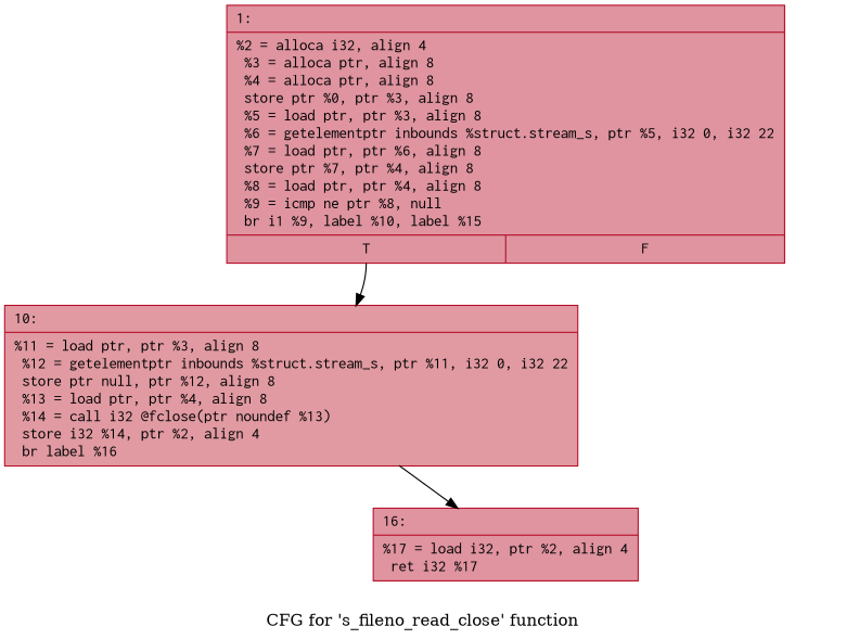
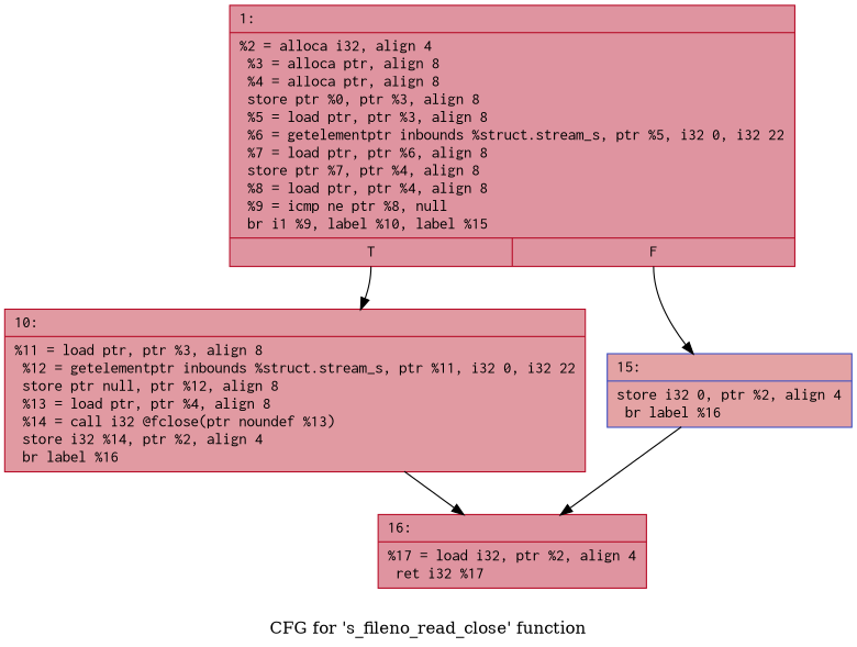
  digraph {
    label="CFG for 's_fileno_read_close' function"
    node [color="#b70d28ff" fillcolor="#b70d2870" fontname=Courier shape=record style=filled]
    n1 [label="{1:\l|  %2 = alloca i32, align 4\l  %3 = alloca ptr, align 8\l  %4 = alloca ptr, align 8\l  store ptr %0, ptr %3, align 8\l  %5 = load ptr, ptr %3, align 8\l  %6 = getelementptr inbounds %struct.stream_s, ptr %5, i32 0, i32 22\l  %7 = load ptr, ptr %6, align 8\l  store ptr %7, ptr %4, align 8\l  %8 = load ptr, ptr %4, align 8\l  %9 = icmp ne ptr %8, null\l  br i1 %9, label %10, label %15\l|{<s0>T|<s1>F}}"]
    n2 [fillcolor="#bb1b2c70" label="{10:\l|  %11 = load ptr, ptr %3, align 8\l  %12 = getelementptr inbounds %struct.stream_s, ptr %11, i32 0, i32 22\l  store ptr null, ptr %12, align 8\l  %13 = load ptr, ptr %4, align 8\l  %14 = call i32 @fclose(ptr noundef %13)\l  store i32 %14, ptr %2, align 4\l  br label %16\l}"]
+   n3 [color="#3d50c3ff" fillcolor="#c32e3170" label="{15:\l|  store i32 0, ptr %2, align 4\l  br label %16\l}"]
    n4 [label="{16:\l|  %17 = load i32, ptr %2, align 4\l  ret i32 %17\l}"]
    n1 -> n2 [tailport=s0]
+   n1 -> n3 [tailport=s1]
    n2 -> n4
+   n3 -> n4
  }
